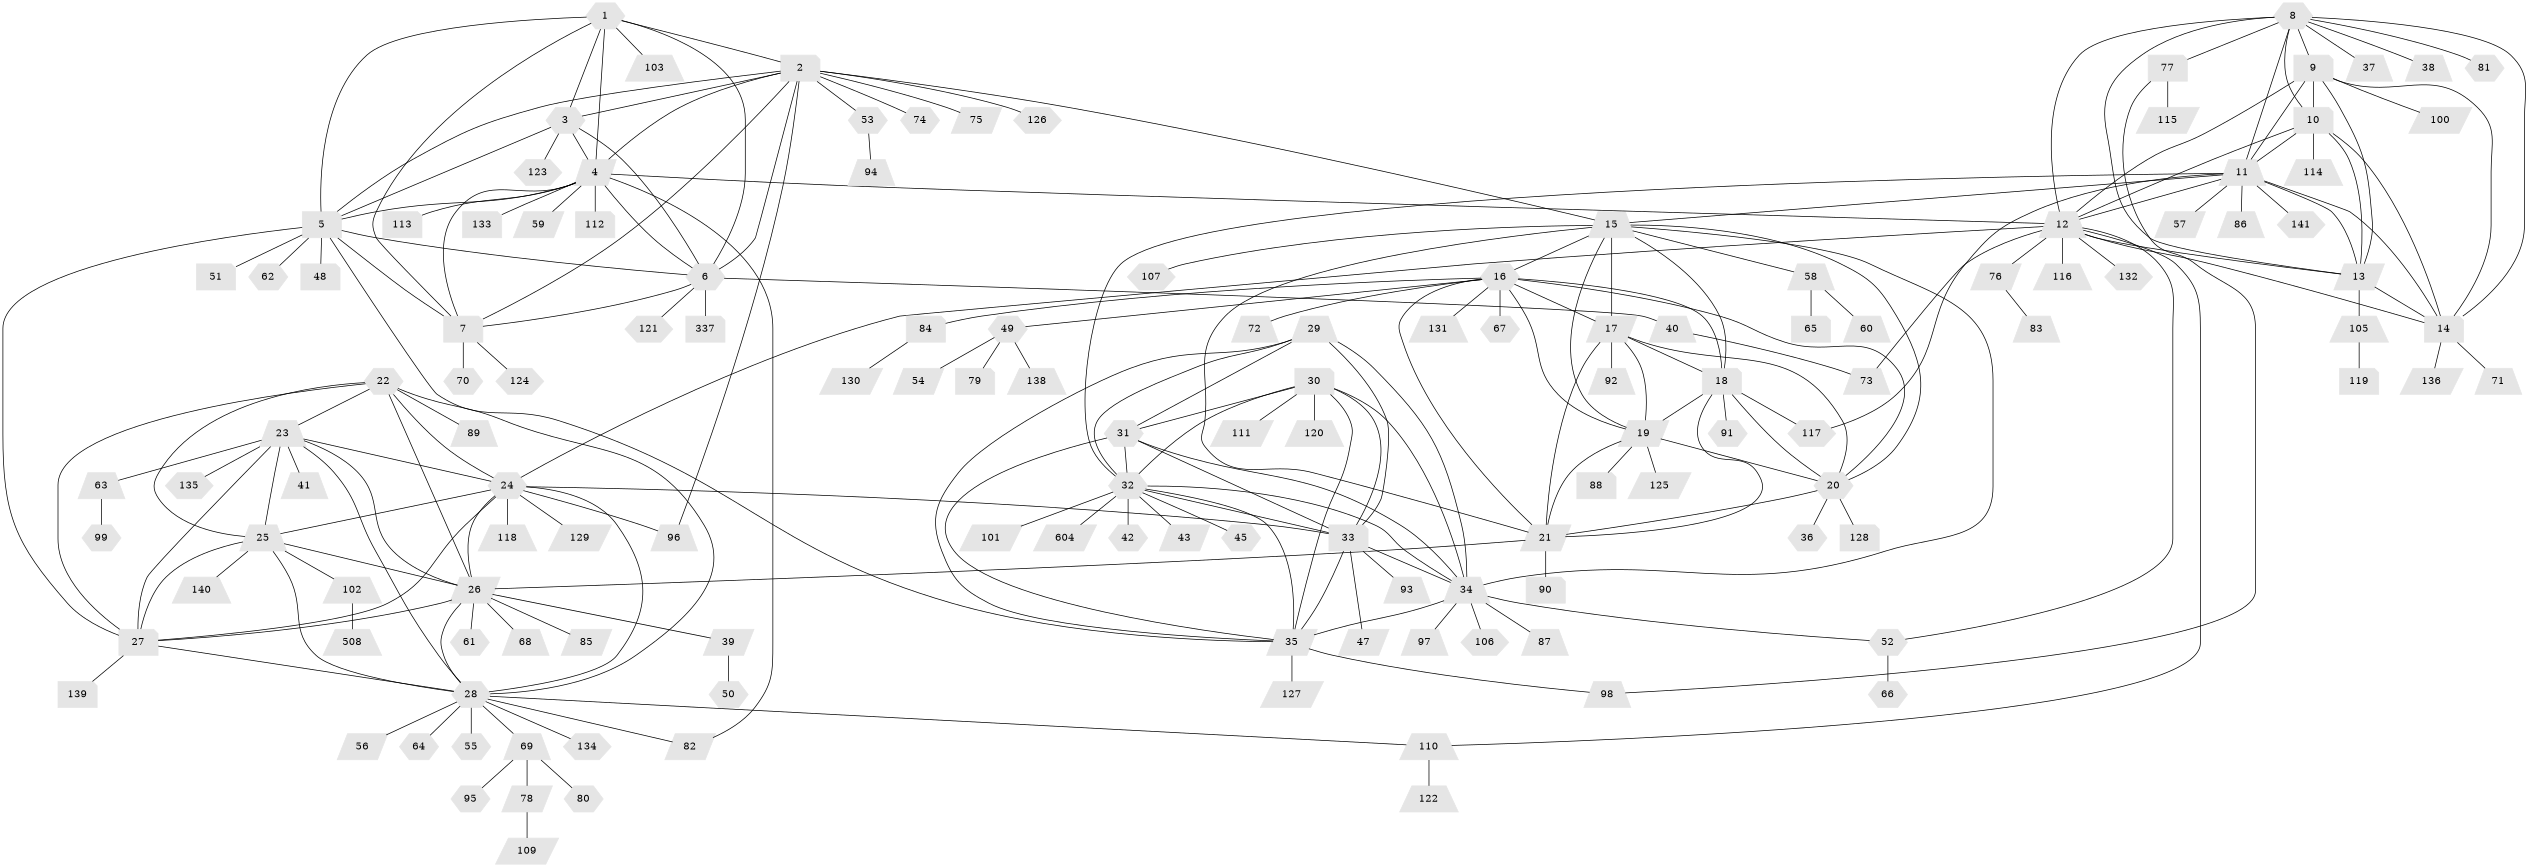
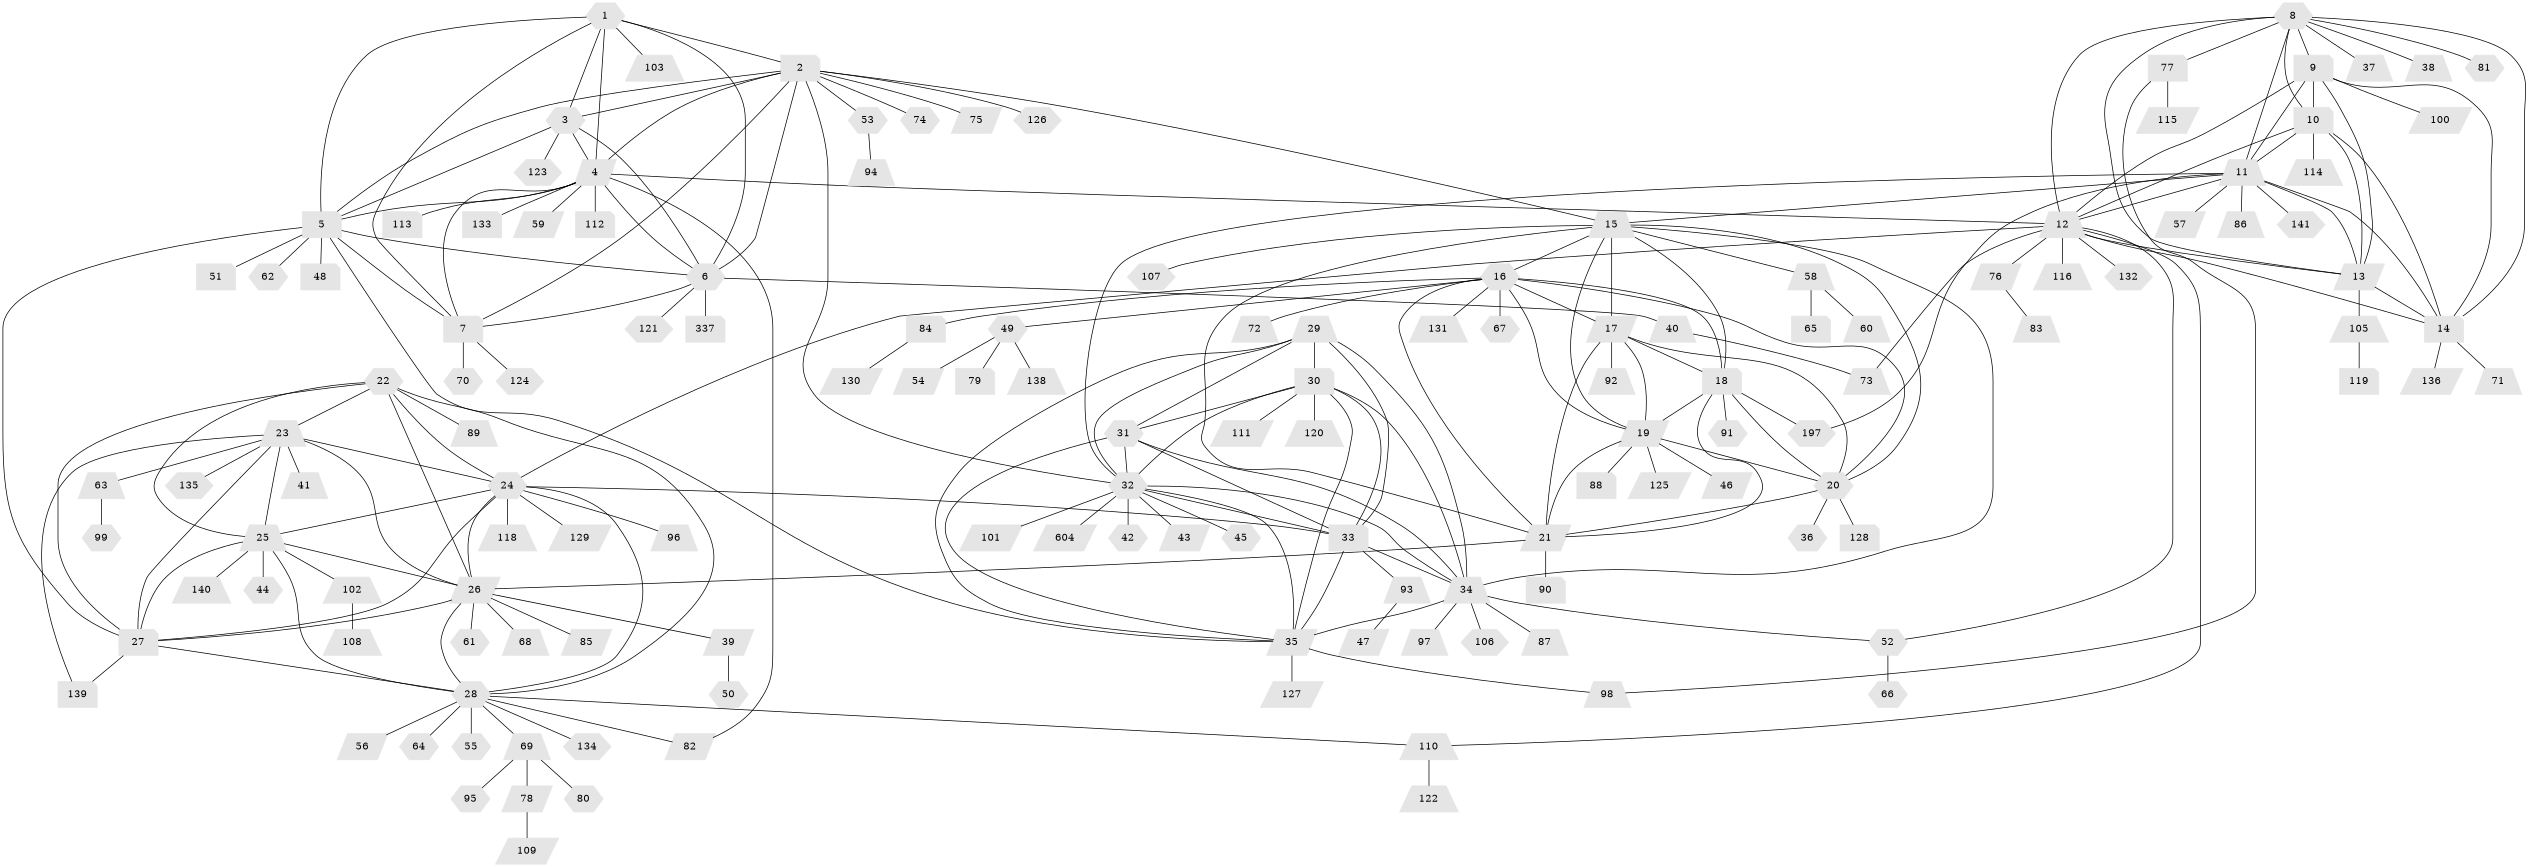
  graph {
    node [color=gray90 shape=hexagon style=filled]
    2 [shape=note]
    1
    3
    4 [shape=parallelogram]
    5 [shape=note]
    6
    7 [shape=note]
    103 [shape=trapezium]
    15 [shape=trapezium]
    53
    74
    75 [shape=parallelogram]
    96 [shape=trapezium]
    126
    123
    12 [shape=trapezium]
    59 [shape=parallelogram]
    82 [shape=parallelogram]
    112 [shape=note]
    113 [shape=note]
    133 [shape=note]
    27 [shape=note]
    35 [shape=parallelogram]
    48 [shape=note]
    51 [shape=note]
    62
    40 [shape=trapezium]
    121
    n29 [label=337 shape=note]
    70
    124
    16
    17 [shape=parallelogram]
    18 [shape=note]
    19 [shape=parallelogram]
    20
    21 [shape=parallelogram]
    34 [shape=trapezium]
    58 [shape=trapezium]
    107
    94 [shape=trapezium]
    13 [shape=parallelogram]
    14 [shape=note]
    24
    52
    73 [shape=trapezium]
    76 [shape=parallelogram]
    110 [shape=trapezium]
    116 [shape=trapezium]
    132
    28
    139 [shape=note]
    98 [shape=trapezium]
    127 [shape=parallelogram]
    8
    9 [shape=note]
    10 [shape=note]
    11 [shape=trapezium]
    37 [shape=trapezium]
    38 [shape=trapezium]
    77 [shape=note]
    81
    100 [shape=parallelogram]
    114 [shape=trapezium]
    32
    57 [shape=parallelogram]
    86 [shape=trapezium]
-   117
+   117 [label=197]
    141
    105 [shape=trapezium]
    71 [shape=trapezium]
    136 [shape=parallelogram]
    115 [shape=parallelogram]
    33 [shape=note]
    42
    43 [shape=parallelogram]
    45
    101 [shape=parallelogram]
    n79 [label=604 shape=parallelogram]
    26 [shape=parallelogram]
    25 [shape=trapezium]
    118 [shape=trapezium]
    129 [shape=parallelogram]
    66
    83 [shape=trapezium]
    122 [shape=trapezium]
    119 [shape=note]
    49
    67
    72 [shape=trapezium]
    84 [shape=note]
    131 [shape=trapezium]
    92 [shape=trapezium]
    91
+   46 [shape=parallelogram]
    88 [shape=note]
    125 [shape=parallelogram]
    36
    128 [shape=note]
    90 [shape=note]
    87 [shape=trapezium]
    97 [shape=trapezium]
    106
    60 [shape=trapezium]
    65 [shape=note]
    54 [shape=parallelogram]
    79 [shape=note]
    138 [shape=trapezium]
    130 [shape=parallelogram]
    39 [shape=parallelogram]
    61
    68 [shape=trapezium]
    85 [shape=parallelogram]
    22
    23 [shape=trapezium]
    89 [shape=trapezium]
    41 [shape=trapezium]
    63 [shape=trapezium]
    135
+   44
    102 [shape=trapezium]
    140 [shape=trapezium]
    55
    56 [shape=parallelogram]
    64
    69 [shape=trapezium]
    134
    99
    47 [shape=parallelogram]
    93 [shape=trapezium]
-   108 [shape=trapezium label=508]
+   108 [shape=trapezium]
    50
    78 [shape=parallelogram]
    80
    95
    29 [shape=trapezium]
    30 [shape=note]
    31
    111 [shape=parallelogram]
    120 [shape=trapezium]
    109 [shape=parallelogram]
    2 -- 3
    2 -- 4
    2 -- 5
    2 -- 6
    2 -- 7
    2 -- 15
    2 -- 53
    2 -- 74
    2 -- 75
-   2 -- 96
+   2 -- 32
    2 -- 126
    1 -- 2
    1 -- 3
    1 -- 4
    1 -- 5
    1 -- 6
    1 -- 7
    1 -- 103
    3 -- 4
    3 -- 5
    3 -- 6
    3 -- 123
    4 -- 5
    4 -- 6
    4 -- 7
    4 -- 12
    4 -- 59
    4 -- 82
    4 -- 112
    4 -- 113
    4 -- 133
    5 -- 6
    5 -- 7
    5 -- 27
    5 -- 35
    5 -- 48
    5 -- 51
    5 -- 62
    6 -- 7
    6 -- 40
    6 -- 121
    6 -- n29
    7 -- 70
    7 -- 124
    15 -- 16
    15 -- 17
    15 -- 18
    15 -- 19
    15 -- 20
    15 -- 21
    15 -- 34
    15 -- 58
    15 -- 107
    53 -- 94
    12 -- 13
    12 -- 14
    12 -- 24
    12 -- 52
    12 -- 73
    12 -- 76
    12 -- 110
    12 -- 116
    12 -- 132
    27 -- 28
    27 -- 139
    35 -- 98
    35 -- 127
    40 -- 73
    16 -- 17
    16 -- 18
    16 -- 19
    16 -- 20
    16 -- 21
    16 -- 49
    16 -- 67
    16 -- 72
    16 -- 84
    16 -- 131
    17 -- 18
    17 -- 19
    17 -- 20
    17 -- 21
    17 -- 92
    18 -- 19
    18 -- 20
    18 -- 21
    18 -- 117
    18 -- 91
    19 -- 20
    19 -- 21
+   19 -- 46
    19 -- 88
    19 -- 125
    20 -- 21
    20 -- 36
    20 -- 128
    21 -- 26
    21 -- 90
    34 -- 35
    34 -- 52
    34 -- 87
    34 -- 97
    34 -- 106
    58 -- 60
    58 -- 65
    13 -- 14
    13 -- 105
    14 -- 71
    14 -- 136
    24 -- 96
    24 -- 27
    24 -- 28
    24 -- 33
    24 -- 26
    24 -- 25
    24 -- 118
    24 -- 129
    52 -- 66
    76 -- 83
    110 -- 122
    28 -- 82
    28 -- 110
    28 -- 55
    28 -- 56
    28 -- 64
    28 -- 69
    28 -- 134
    8 -- 12
    8 -- 13
    8 -- 14
    8 -- 9
    8 -- 10
    8 -- 11
    8 -- 37
    8 -- 38
    8 -- 77
    8 -- 81
    9 -- 12
    9 -- 13
    9 -- 14
    9 -- 10
    9 -- 11
    9 -- 100
    10 -- 12
    10 -- 13
    10 -- 14
    10 -- 11
    10 -- 114
    11 -- 15
    11 -- 12
    11 -- 13
    11 -- 14
    11 -- 32
    11 -- 57
    11 -- 86
    11 -- 117
    11 -- 141
    77 -- 98
    77 -- 115
    32 -- 35
    32 -- 34
    32 -- 33
    32 -- 42
    32 -- 43
    32 -- 45
    32 -- 101
    32 -- n79
    105 -- 119
    33 -- 35
    33 -- 34
-   33 -- 47
+   93 -- 47
    33 -- 93
    26 -- 27
    26 -- 28
    26 -- 39
    26 -- 61
    26 -- 68
    26 -- 85
    25 -- 27
    25 -- 28
    25 -- 26
+   25 -- 44
    25 -- 102
    25 -- 140
    49 -- 54
    49 -- 79
    49 -- 138
    84 -- 130
    39 -- 50
    22 -- 27
    22 -- 24
    22 -- 28
    22 -- 26
    22 -- 25
    22 -- 23
    22 -- 89
    23 -- 27
    23 -- 24
-   23 -- 28
+   23 -- 139
    23 -- 26
    23 -- 25
    23 -- 41
    23 -- 63
    23 -- 135
    63 -- 99
    102 -- 108
    69 -- 78
    69 -- 80
    69 -- 95
    78 -- 109
    29 -- 35
    29 -- 34
    29 -- 32
    29 -- 33
+   29 -- 30
    29 -- 31
    30 -- 35
    30 -- 34
    30 -- 32
    30 -- 33
    30 -- 31
    30 -- 111
    30 -- 120
    31 -- 35
    31 -- 34
    31 -- 32
    31 -- 33
  }
